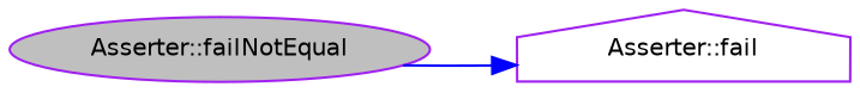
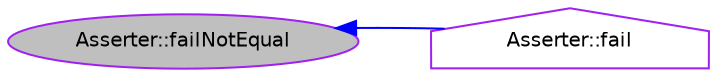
  digraph {
    rankdir=LR
    node [color=purple fontname=Helvetica fontsize=10 style=filled]
    n1 [fillcolor=grey75 fontcolor=black height=0.2 label="Asserter::failNotEqual" shape=ellipse width=0.4]
    n2 [fillcolor=white height=0.2 label="Asserter::fail" shape=house width=0.4]
-   n1 -> n2 [color=blue fontname=Helvetica fontsize=10 labelfontname=Helvetica labelfontsize=10 style=solid]
+   n2 -> n1 [color=blue fontname=Helvetica fontsize=10 labelfontname=Helvetica labelfontsize=10 style=solid]
  }
